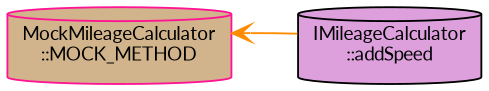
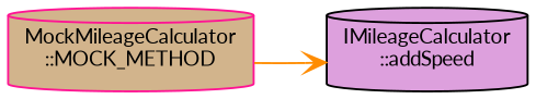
  digraph {
    rankdir=LR
    fontname=Lato
    node [fontname=Lato fontsize=10 shape=cylinder style=filled]
    n1 [color=deeppink fillcolor=tan fontcolor=black height=0.2 label="MockMileageCalculator\l::MOCK_METHOD" width=0.4]
    n2 [color=black fillcolor=plum height=0.2 label="IMileageCalculator\l::addSpeed" width=0.4]
-   n2 -> n1 [color=darkorange fontname=Lato fontsize=10 labelfontname=Helvetica labelfontsize=10 style=solid arrowhead=vee]
+   n1 -> n2 [color=darkorange fontname=Lato fontsize=10 labelfontname=Helvetica labelfontsize=10 style=solid arrowhead=vee]
  }
